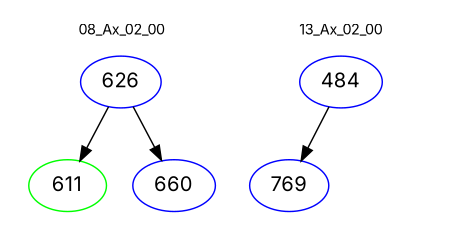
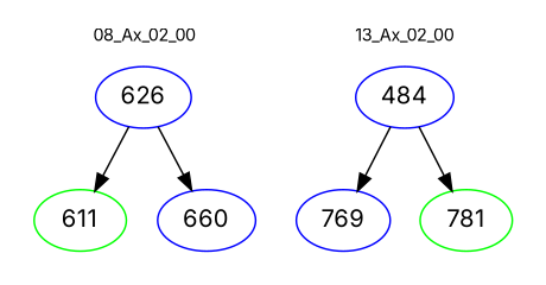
  digraph {
    fontname=Inter
    node [color=blue fontname=Inter]
    edge [color=black fontname=Inter]
    n1 [label=626]
    n2 [color=green label=611]
    n3 [label=660]
    n4 [label=484]
    n5 [label=769]
+   n6 [color=green label=781]
    subgraph cluster_1 {
      color=white
      fontsize=10
      label="08_Ax_02_00"
      n1
      n2
      n3
    }
    subgraph cluster_2 {
      color=white
      fontsize=10
      label="13_Ax_02_00"
      n4
      n5
+     n6
    }
    n1 -> n2
    n1 -> n3
    n4 -> n5
+   n4 -> n6
  }
